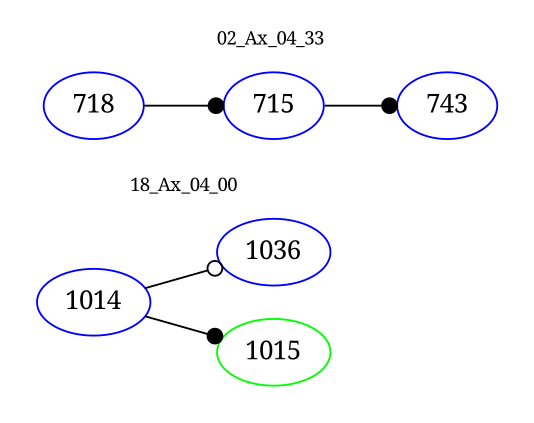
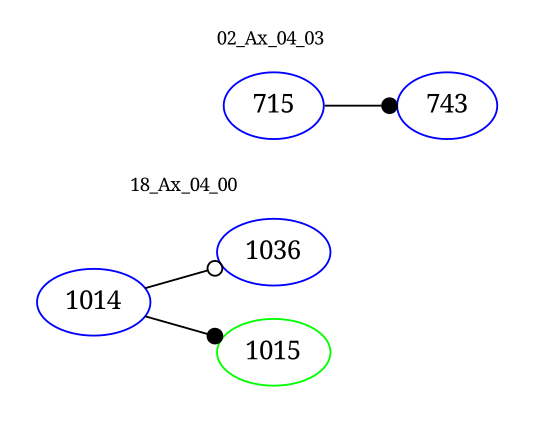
  digraph {
    fontname="Noto Serif"
    rankdir=LR
    node [color=blue fontname="Noto Serif"]
    edge [arrowhead=dot color=black fontname="Noto Serif"]
    n1 [label=1014]
    n2 [color=green label=1015]
    n3 [label=1036]
-   n4 [label=718]
    n5 [label=715]
    n6 [label=743]
    subgraph cluster_1 {
      color=white
      fontsize=10
      label="18_Ax_04_00"
      n1
      n2
      n3
    }
    subgraph cluster_2 {
      color=white
      fontsize=10
-     label="02_Ax_04_33"
-     n4
+     label="02_Ax_04_03"
      n5
      n6
    }
    n1 -> n2
    n1 -> n3 [arrowhead=odot]
-   n4 -> n5
    n5 -> n6
  }
